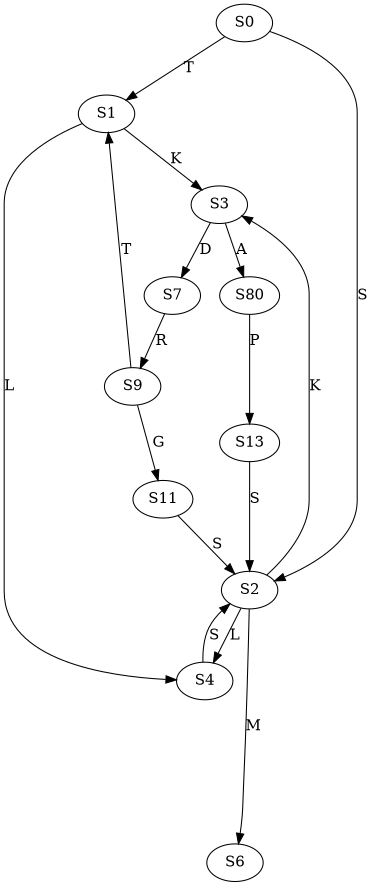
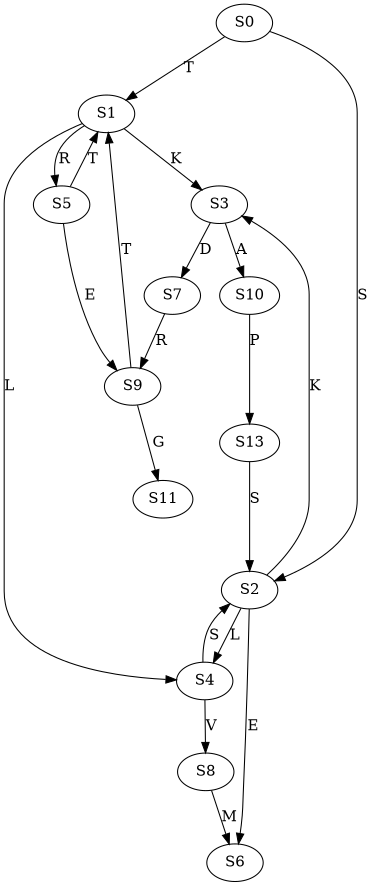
  strict digraph {
    S0
    S1
    S2
    S3
    S4
+   S5
    S6
    S7
-   S10 [label=S80]
+   S10
+   S8
    S9
    S11
    n13 [label=S13]
    S0 -> S1 [label=T]
    S0 -> S2 [label=S]
    S1 -> S3 [label=K]
    S1 -> S4 [label=L]
+   S1 -> S5 [label=R]
    S2 -> S3 [label=K]
    S2 -> S4 [label=L]
-   S2 -> S6 [label=M]
+   S2 -> S6 [label=E]
    S3 -> S7 [label=D]
    S3 -> S10 [label=A]
    S4 -> S2 [label=S]
+   S4 -> S8 [label=V]
+   S5 -> S1 [label=T]
+   S5 -> S9 [label=E]
    S7 -> S9 [label=R]
    S10 -> n13 [label=P]
+   S8 -> S6 [label=M]
    S9 -> S1 [label=T]
    S9 -> S11 [label=G]
-   S11 -> S2 [label=S]
    n13 -> S2 [label=S]
  }
